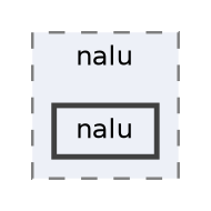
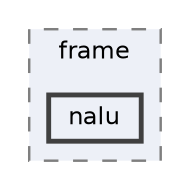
  digraph {
    compound=true
    n1 [color=grey25 fillcolor="#edf0f7" fontname=Helvetica fontsize=10 height=0.2 label=nalu shape=box style="filled,bold" width=0.4]
    subgraph cluster_1 {
      bgcolor="#edf0f7"
      fontname=Helvetica
      fontsize=10
-     label=nalu
+     label=frame
      pencolor=grey50
      style="filled,dashed"
      n1
    }
  }
